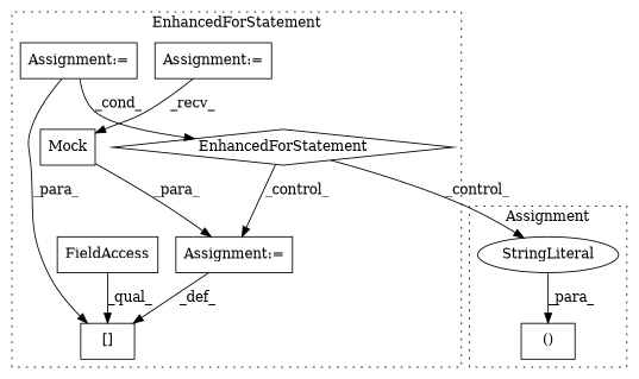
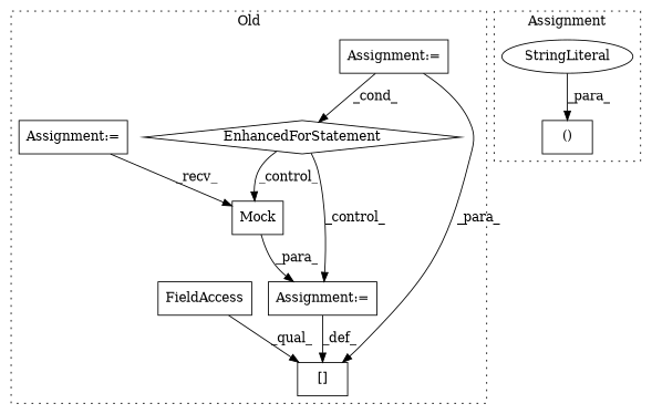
  digraph {
    node [a=7 l=1 shape=box]
    n1 [a=32 l=6 label=Mock s=1009]
    n2 [label="Assignment:=" s=1003]
    n3 [a=70 l="53,2" label=EnhancedForStatement s="889,972" shape=diamond]
    n4 [a=2 l="12,1" label="[]" s="982,1002"]
    n5 [label="Assignment:=" s=809]
    n6 [l=4 label="Assignment:=" s=550]
    n7 [a=22 l=11 label=FieldAccess s=982]
    n8 [a=106 l=29 label="()" s=755]
    n9 [a=45 l=5 label=StringLiteral s=779 shape=ellipse]
    subgraph cluster_1 {
-     label=EnhancedForStatement
+     label=Old
      style=dotted
      n1
      n2
      n3
      n4
      n5
      n6
      n7
    }
    subgraph cluster_2 {
      label=Assignment
      style=dotted
      n8
      n9
    }
    n1 -> n2 [label=_para_]
    n2 -> n4 [label=_def_]
-   n3 -> n9 [label=_control_]
+   n3 -> n1 [label=_control_]
    n3 -> n2 [label=_control_]
    n5 -> n3 [label=_cond_]
    n5 -> n4 [label=_para_]
    n6 -> n1 [label=_recv_]
    n7 -> n4 [label=_qual_]
    n9 -> n8 [label=_para_]
  }
